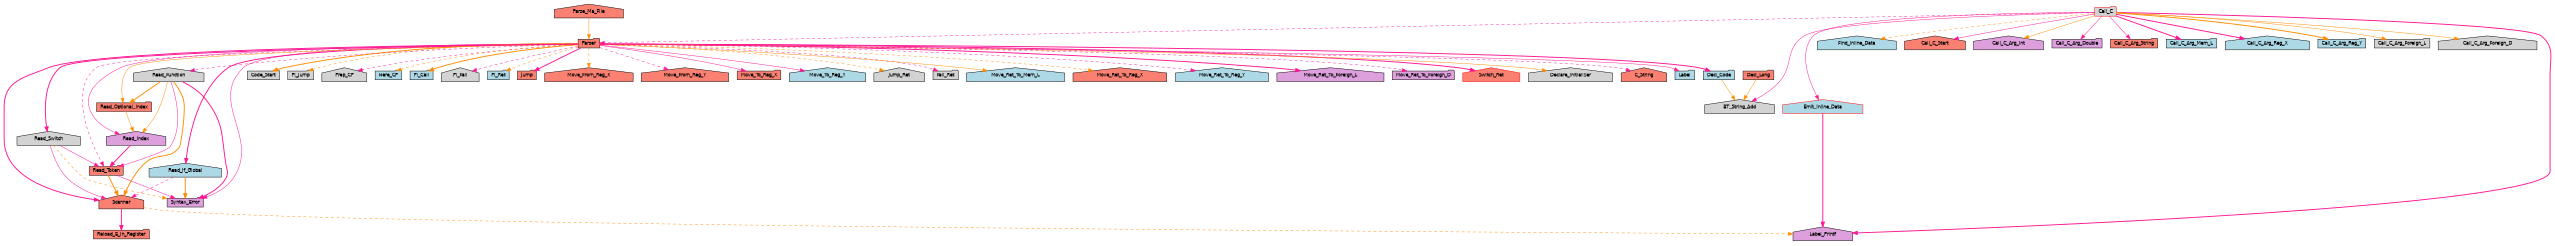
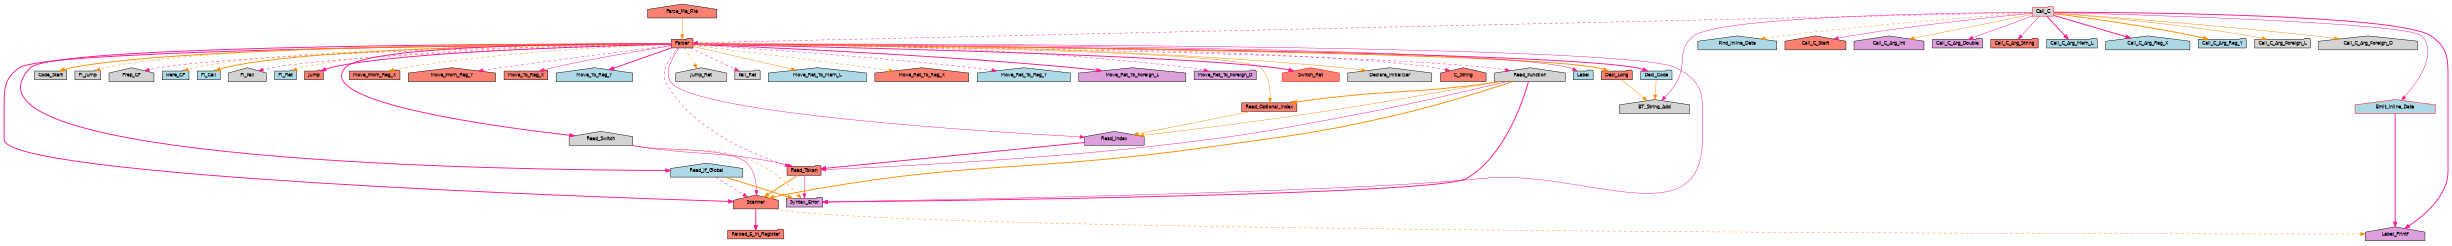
  digraph {
    rankdir=TB
    node [color=black fillcolor=salmon fontname=Helvetica fontsize=10 shape=house style=filled]
    edge [color=deeppink fontname=Helvetica fontsize=10 labelfontname=Helvetica labelfontsize=10 style=solid]
    n1 [fontcolor=black height=0.2 label=Parse_Ma_File width=0.4]
    n2 [height=0.2 label=Parser shape=folder width=0.4]
    n3 [height=0.2 label=Scanner width=0.4]
    n4 [fillcolor=plum height=0.2 label=Syntax_Error shape=folder width=0.4]
    n5 [fillcolor=lightblue height=0.2 label=Read_If_Global width=0.4]
    n6 [height=0.2 label=Read_Token shape=folder width=0.4]
    n7 [fillcolor=lightblue height=0.2 label=Decl_Code shape=folder width=0.4]
    n8 [fillcolor=lightgrey height=0.2 label=Code_Start shape=folder width=0.4]
    n9 [fillcolor=lightgrey height=0.2 label=Pl_Jump shape=folder width=0.4]
    n10 [fillcolor=lightgrey height=0.2 label=Prep_CP width=0.4]
    n11 [fillcolor=lightblue height=0.2 label=Here_CP shape=folder width=0.4]
    n12 [fillcolor=lightblue height=0.2 label=Pl_Call shape=folder width=0.4]
    n13 [fillcolor=lightgrey height=0.2 label=Pl_Fail width=0.4]
    n14 [fillcolor=lightblue height=0.2 label=Pl_Ret shape=folder width=0.4]
    n15 [height=0.2 label=Jump shape=folder width=0.4]
    n16 [fillcolor=plum height=0.2 label=Read_Index width=0.4]
-   n17 [height=0.2 label=Move_From_Reg_X width=0.4]
+   n17 [height=0.2 label=Move_From_Reg_X shape=folder width=0.4]
    n18 [height=0.2 label=Move_From_Reg_Y width=0.4]
    n19 [height=0.2 label=Move_To_Reg_X shape=folder width=0.4]
    n20 [fillcolor=lightblue height=0.2 label=Move_To_Reg_Y width=0.4]
    n21 [fillcolor=lightgrey height=0.2 label=Read_Function width=0.4]
    n22 [height=0.2 label=Read_Optional_Index shape=folder width=0.4]
    n23 [fillcolor=lightgrey height=0.2 label=Jump_Ret width=0.4]
    n24 [fillcolor=lightgrey height=0.2 label=Fail_Ret shape=folder width=0.4]
    n25 [fillcolor=lightblue height=0.2 label=Move_Ret_To_Mem_L width=0.4]
    n26 [height=0.2 label=Move_Ret_To_Reg_X width=0.4]
    n27 [fillcolor=lightblue height=0.2 label=Move_Ret_To_Reg_Y width=0.4]
    n28 [fillcolor=plum height=0.2 label=Move_Ret_To_Foreign_L width=0.4]
    n29 [fillcolor=plum height=0.2 label=Move_Ret_To_Foreign_D shape=folder width=0.4]
    n30 [fillcolor=lightgrey height=0.2 label=Read_Switch width=0.4]
    n31 [color=red height=0.2 label=Switch_Ret width=0.4]
    n32 [fillcolor=lightgrey height=0.2 label=Declare_Initializer width=0.4]
    n33 [height=0.2 label=C_String width=0.4]
    n34 [height=0.2 label=Decl_Long shape=folder width=0.4]
    n35 [fillcolor=lightblue height=0.2 label=Label shape=folder width=0.4]
    n36 [fillcolor=plum height=0.2 label=Label_Printf width=0.4]
    n37 [height=0.2 label=Reload_E_In_Register shape=folder width=0.4]
    n38 [fillcolor=lightgrey height=0.2 label=BT_String_Add width=0.4]
    n39 [color=red fillcolor=lightgrey height=0.2 label=Call_C shape=folder width=0.4]
    n40 [fillcolor=lightblue height=0.2 label=Find_Inline_Data width=0.4]
    n41 [height=0.2 label=Call_C_Start width=0.4]
    n42 [fillcolor=plum height=0.2 label=Call_C_Arg_Int width=0.4]
    n43 [fillcolor=plum height=0.2 label=Call_C_Arg_Double shape=folder width=0.4]
    n44 [height=0.2 label=Call_C_Arg_String shape=folder width=0.4]
    n45 [fillcolor=lightblue height=0.2 label=Call_C_Arg_Mem_L shape=folder width=0.4]
    n46 [fillcolor=lightblue height=0.2 label=Call_C_Arg_Reg_X width=0.4]
    n47 [fillcolor=lightblue height=0.2 label=Call_C_Arg_Reg_Y shape=folder width=0.4]
    n48 [fillcolor=lightgrey height=0.2 label=Call_C_Arg_Foreign_L shape=folder width=0.4]
    n49 [fillcolor=lightgrey height=0.2 label=Call_C_Arg_Foreign_D width=0.4]
    n50 [color=red fillcolor=lightblue height=0.2 label=Emit_Inline_Data width=0.4]
    n1 -> n2 [color=darkorange]
    n2 -> n3 [style=bold]
    n2 -> n4
    n2 -> n5 [style=bold]
    n2 -> n6 [style=dashed]
    n2 -> n7 [style=bold]
    n2 -> n8 [color=darkorange style=bold]
    n2 -> n9 [color=darkorange style=dashed]
    n2 -> n10 [style=dashed]
    n2 -> n11 [color=darkorange style=dashed]
    n2 -> n12 [color=darkorange style=bold]
    n2 -> n13 [style=dashed]
    n2 -> n14 [color=darkorange style=dashed]
    n2 -> n15 [style=bold]
    n2 -> n16
    n2 -> n17 [color=darkorange style=dashed]
    n2 -> n18 [style=dashed]
    n2 -> n19
-   n2 -> n20
+   n2 -> n20 [style=bold]
    n2 -> n21 [style=dashed]
    n2 -> n22 [color=darkorange]
    n2 -> n23 [color=darkorange style=dashed]
    n2 -> n24 [style=dashed]
    n2 -> n25 [color=darkorange]
    n2 -> n26 [color=darkorange style=dashed]
    n2 -> n27 [style=dashed]
    n2 -> n28 [style=bold]
    n2 -> n29 [style=dashed]
    n2 -> n30 [style=bold]
    n2 -> n31 [style=bold]
    n2 -> n32 [color=darkorange]
    n2 -> n33 [style=dashed]
+   n2 -> n34 [color=darkorange style=bold]
    n2 -> n35
    n3 -> n36 [color=darkorange style=dashed]
    n3 -> n37 [style=bold]
    n5 -> n3 [style=dashed]
    n5 -> n4 [color=darkorange style=bold]
    n6 -> n3 [color=darkorange style=bold]
    n6 -> n4
    n7 -> n38 [color=darkorange]
    n16 -> n6 [style=bold]
    n21 -> n3 [color=darkorange style=bold]
    n21 -> n4 [style=bold]
    n21 -> n6
    n21 -> n16 [color=darkorange]
    n21 -> n22 [color=darkorange style=bold]
    n22 -> n16 [color=darkorange]
    n30 -> n3
    n30 -> n4 [color=darkorange style=dashed]
    n30 -> n6
    n34 -> n38 [color=darkorange]
    n39 -> n2 [style=dashed]
    n39 -> n36 [style=bold]
    n39 -> n38
    n39 -> n40 [color=darkorange style=dashed]
    n39 -> n41
    n39 -> n42 [color=darkorange]
    n39 -> n43
    n39 -> n44
    n39 -> n45 [style=bold]
    n39 -> n46 [style=bold]
    n39 -> n47 [color=darkorange style=bold]
    n39 -> n48 [color=darkorange]
    n39 -> n49 [color=darkorange]
    n39 -> n50
    n50 -> n36 [style=bold]
  }
